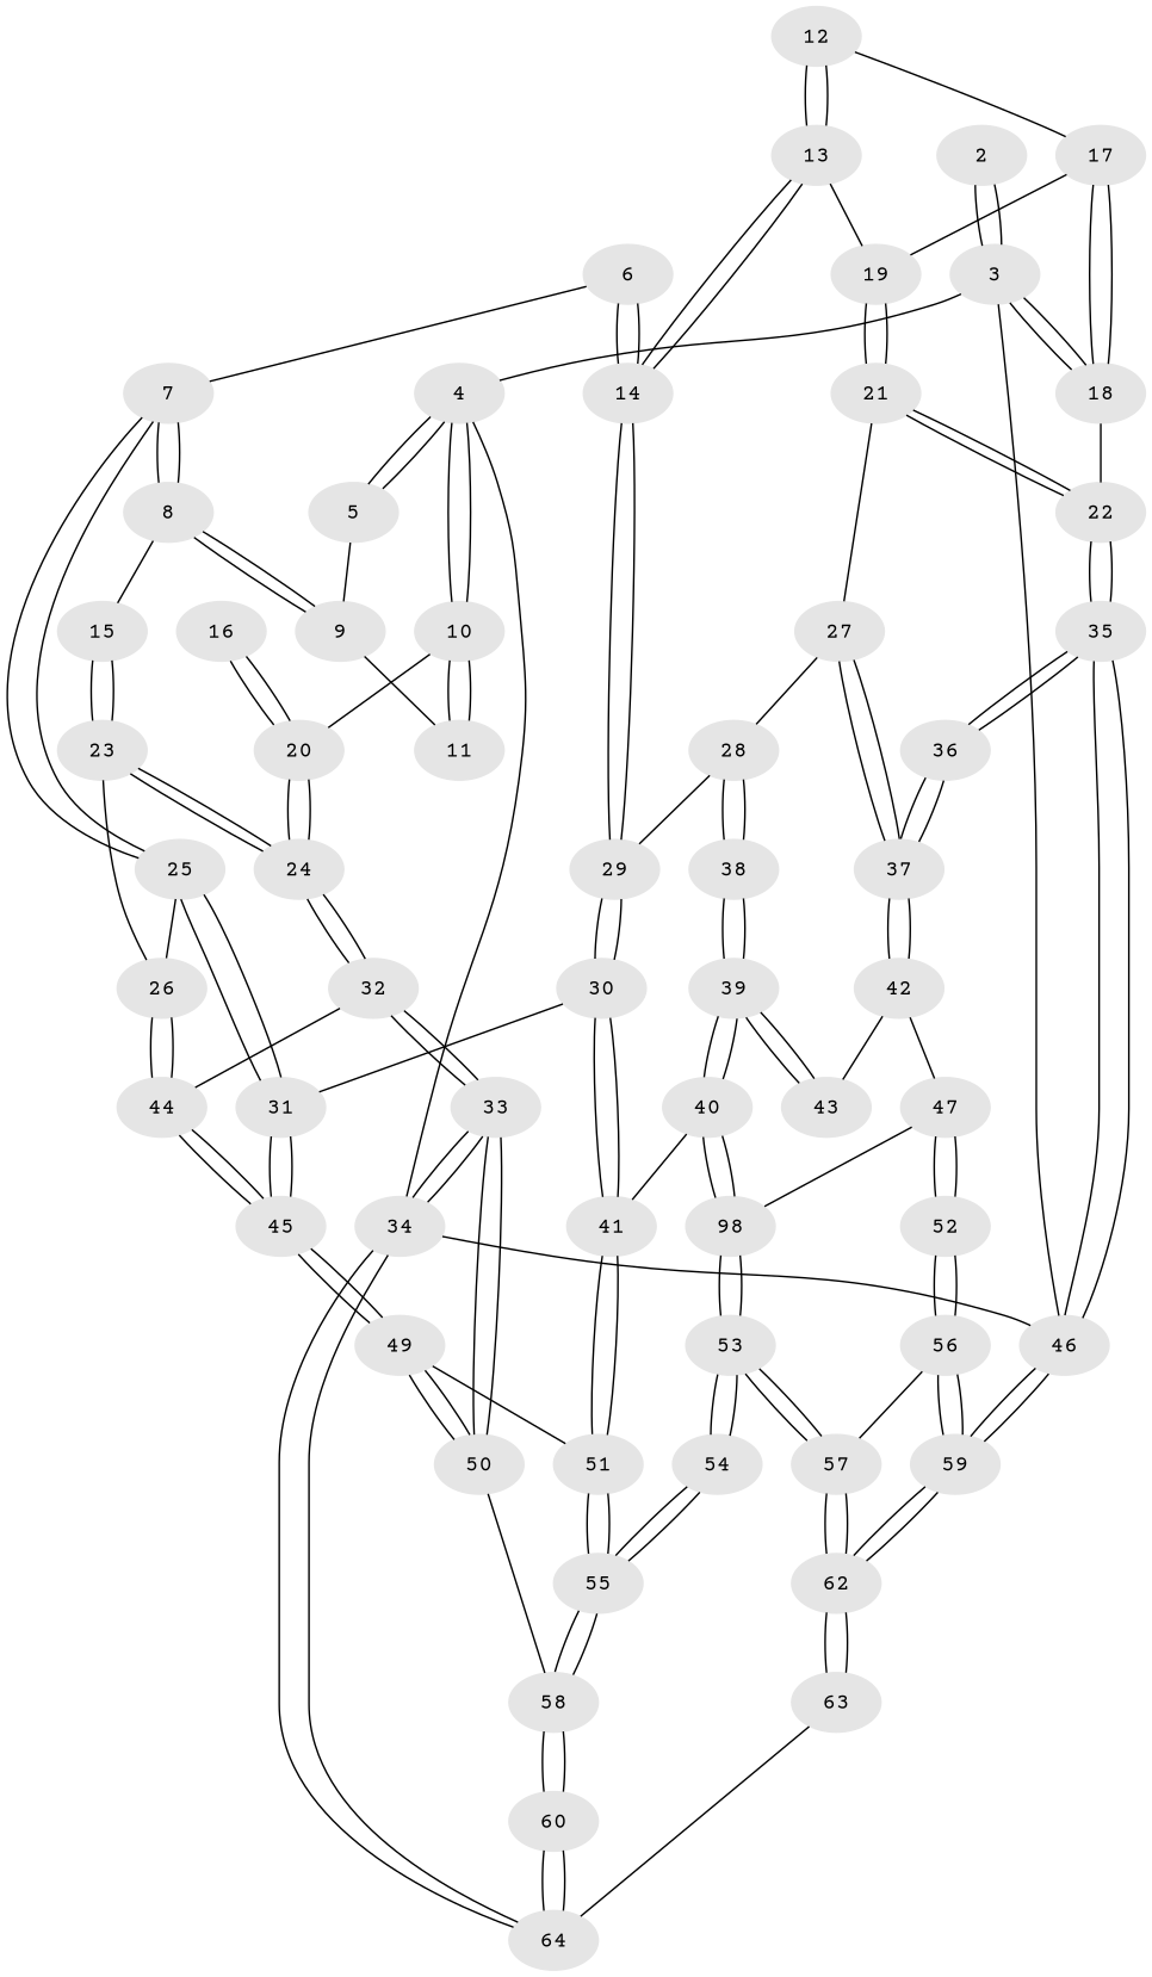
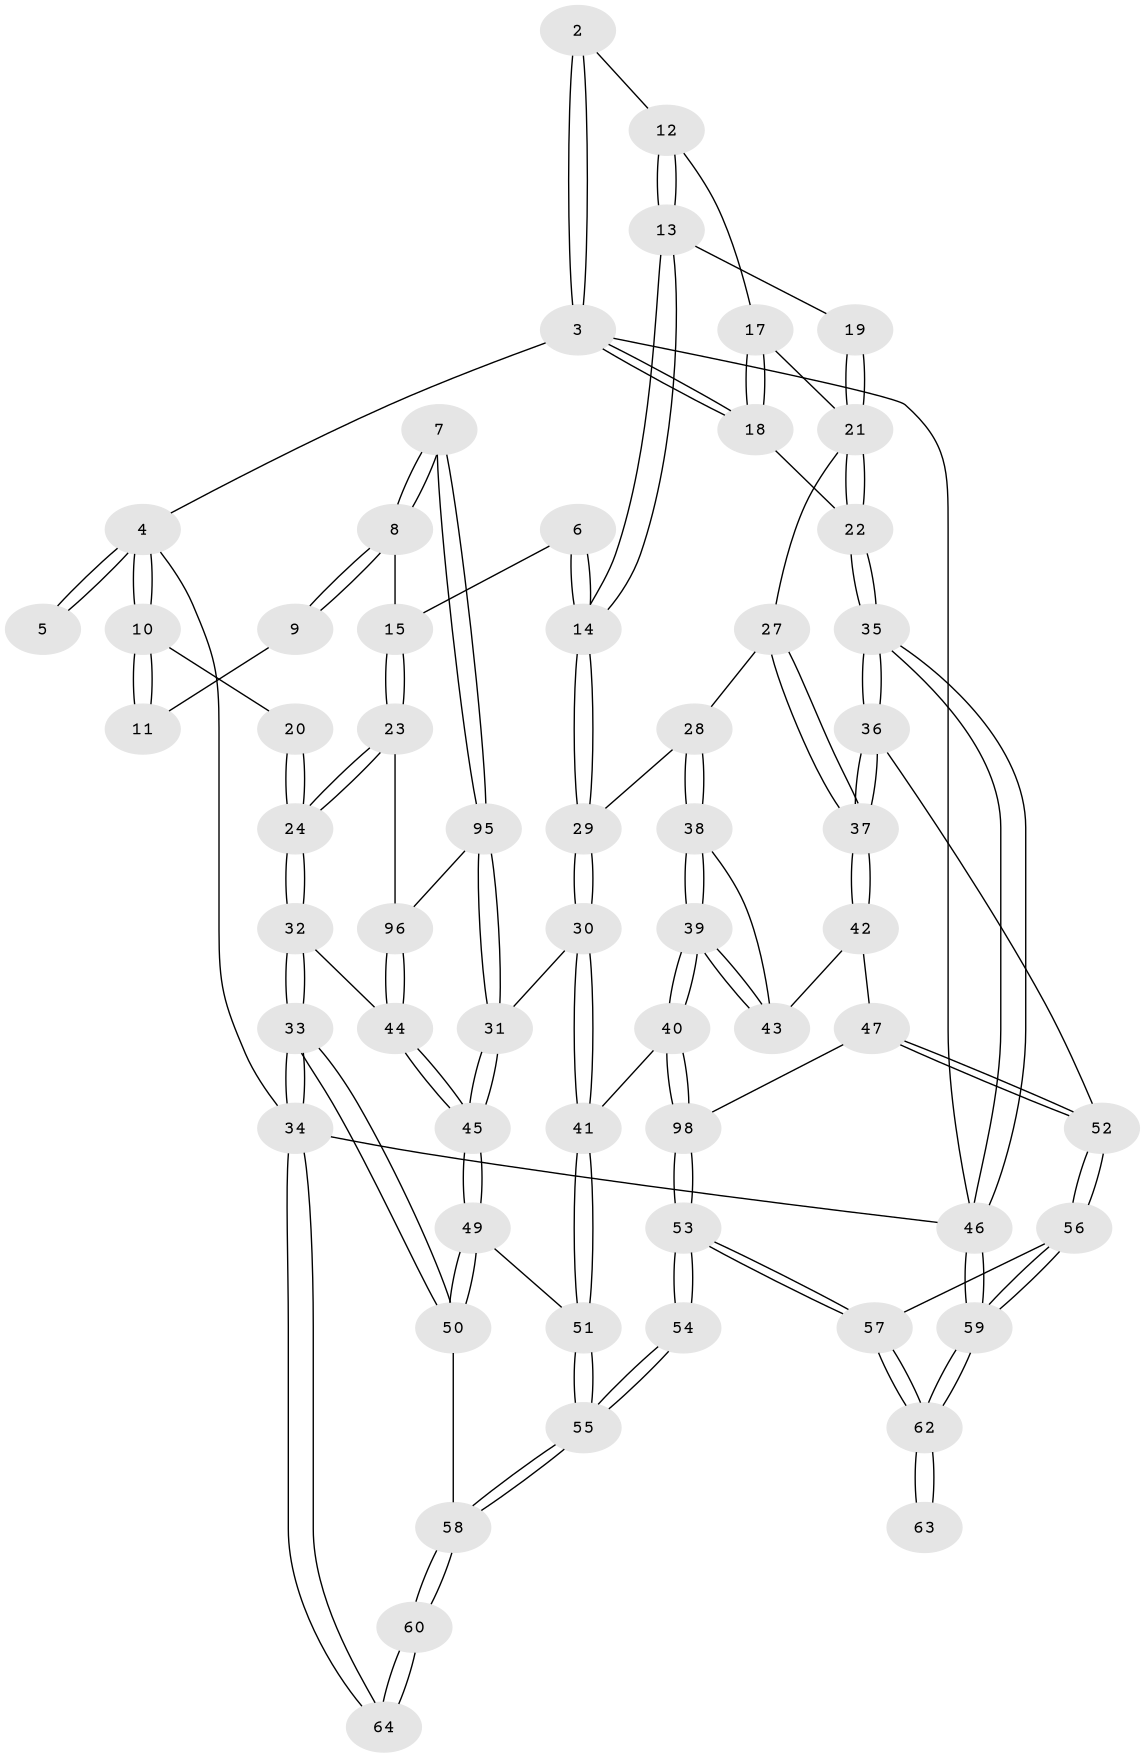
  graph {
    fontname="Courier Prime"
    node [color=gray90 fontname="Courier Prime" style=filled]
    edge [fontname="Courier Prime"]
    2
    3
    12
    6
    7
    14
    4
    18
    46
    13
    17
    5
    10
    34
    22
    59
    9
    11
    20
    64
    8
-   25
+   25 [label=95]
    29
    15
-   26
+   26 [label=96]
    31
    23
    24
-   16
    19
    21
    30
    35
    27
    32
    28
    37
    36
    44
    33
    45
    38
    42
    39
    43
    41
    51
    49
    50
    58
    52
    56
    47
    40
    n55 [label=98]
    53
    55
    62
    54
    57
    60
    63
    2 -- 3
    2 -- 3
+   2 -- 12
    3 -- 4
    3 -- 18
    3 -- 18
    3 -- 46
    12 -- 13
    12 -- 13
    12 -- 17
-   6 -- 7
+   6 -- 15
    6 -- 14
    6 -- 14
    7 -- 8
    7 -- 8
    7 -- 25
    7 -- 25
    14 -- 29
    14 -- 29
    4 -- 5
    4 -- 5
    4 -- 10
    4 -- 10
    4 -- 34
    18 -- 22
    46 -- 59
    46 -- 59
    13 -- 14
    13 -- 14
    13 -- 19
    17 -- 18
    17 -- 18
-   17 -- 19
-   5 -- 9
+   17 -- 21
    10 -- 11
    10 -- 11
    10 -- 20
    34 -- 46
    34 -- 64
    34 -- 64
    22 -- 35
    22 -- 35
    59 -- 62
    59 -- 62
    9 -- 11
    20 -- 24
    20 -- 24
    8 -- 9
    8 -- 9
    8 -- 15
    25 -- 26
    25 -- 31
    25 -- 31
    29 -- 30
    29 -- 30
    15 -- 23
    15 -- 23
    26 -- 44
    26 -- 44
    31 -- 45
    31 -- 45
    23 -- 26
    23 -- 24
    23 -- 24
    24 -- 32
    24 -- 32
-   16 -- 20
-   16 -- 20
    19 -- 21
    19 -- 21
    21 -- 22
    21 -- 22
    21 -- 27
    30 -- 31
    30 -- 41
    30 -- 41
    35 -- 46
    35 -- 46
    35 -- 36
    35 -- 36
    27 -- 28
    27 -- 37
    27 -- 37
    32 -- 44
    32 -- 33
    32 -- 33
    28 -- 29
    28 -- 38
    28 -- 38
    37 -- 42
    37 -- 42
    36 -- 37
    36 -- 37
+   36 -- 52
    44 -- 45
    44 -- 45
    33 -- 34
    33 -- 34
    33 -- 50
    33 -- 50
    45 -- 49
    45 -- 49
    38 -- 39
    38 -- 39
+   38 -- 43
    42 -- 43
    42 -- 47
    39 -- 43
    39 -- 43
    39 -- 40
    39 -- 40
    41 -- 51
    41 -- 51
    51 -- 55
    51 -- 55
    49 -- 51
    49 -- 50
    49 -- 50
    50 -- 58
    58 -- 60
    58 -- 60
    52 -- 56
    52 -- 56
    56 -- 59
    56 -- 59
    56 -- 57
    47 -- 52
    47 -- 52
    47 -- n55
    40 -- 41
    40 -- n55
    40 -- n55
    n55 -- 53
    n55 -- 53
    53 -- 54
    53 -- 54
    53 -- 57
    53 -- 57
    55 -- 58
    55 -- 58
    62 -- 63
    62 -- 63
    54 -- 55
    54 -- 55
    57 -- 62
    57 -- 62
    60 -- 64
    60 -- 64
-   63 -- 64
  }
